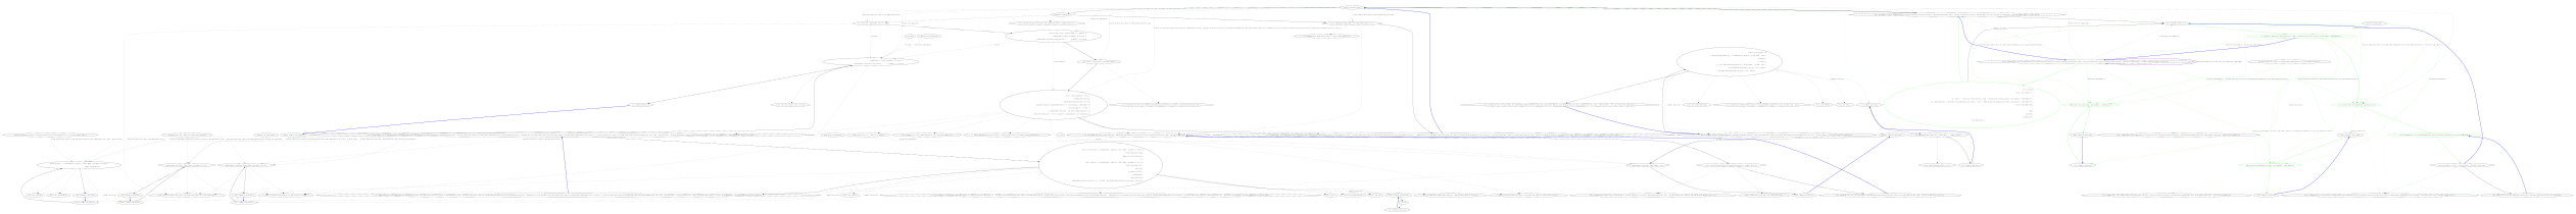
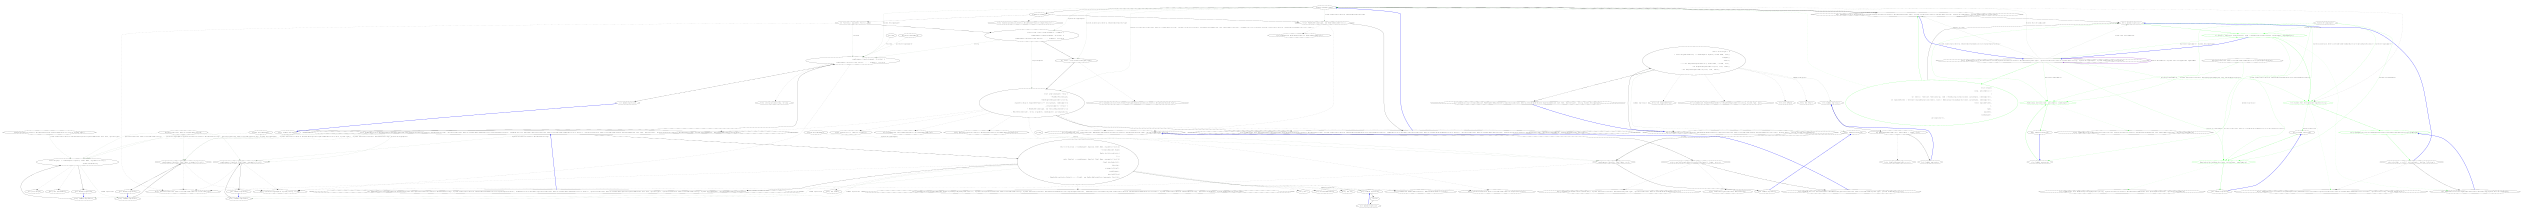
  digraph {
    fontname="Roboto Mono"
    node [cluster="lambda expression" file="StringBuilderExtensions.cs" fontname="Roboto Mono"]
    edge [fontname="Roboto Mono" style=dashed]
    n1 [cluster="Unk.SingleOrDefault" label="Entry Unk.SingleOrDefault"]
    n2 [cluster="CommandLine.Core.InstanceChooser.MakeNotParsed(System.Collections.Generic.IEnumerable<System.Type>, params CommandLine.Error[])" label="Entry CommandLine.Core.InstanceChooser.MakeNotParsed(System.Collections.Generic.IEnumerable<System.Type>, params CommandLine.Error[])" span="95-95"]
    n3 [cluster="CommandLine.Core.InstanceChooser.MakeNotParsed(System.Collections.Generic.IEnumerable<System.Type>, params CommandLine.Error[])" label="return new NotParsed<object>(new NullInstance(), types, errors);" span="97-97"]
    n4 [cluster="CommandLine.Core.InstanceChooser.MakeNotParsed(System.Collections.Generic.IEnumerable<System.Type>, params CommandLine.Error[])" label="Exit CommandLine.Core.InstanceChooser.MakeNotParsed(System.Collections.Generic.IEnumerable<System.Type>, params CommandLine.Error[])" span="95-95"]
    n5 [cluster="CommandLine.NotParsed<T>.NotParsed(T, System.Collections.Generic.IEnumerable<System.Type>, System.Collections.Generic.IEnumerable<CommandLine.Error>)" label="Entry CommandLine.NotParsed<T>.NotParsed(T, System.Collections.Generic.IEnumerable<System.Type>, System.Collections.Generic.IEnumerable<CommandLine.Error>)" span="136-136"]
    n6 [cluster="CommandLine.NullInstance.NullInstance()" label="Entry SafeToString.NullInstance.NullInstance()" span="9-9"]
    n7 [cluster="System.Collections.Generic.IEnumerable<TSource>.Empty<TSource>()" label="Entry System.Collections.Generic.IEnumerable<TSource>.Empty<TSource>()" span="57-57"]
    n8 [cluster="Unk.>" label="Entry Unk.>"]
    n9 [cluster="Unk.MakeNotParsed" label="Entry Unk.MakeNotParsed"]
    n10 [cluster="Unk.Any" label="Entry Unk.Any"]
    n11 [cluster="CommandLine.Core.NameLookup.HavingSeparator(string, System.Collections.Generic.IEnumerable<CommandLine.Core.OptionSpecification>, System.StringComparer)" label="Entry CommandLine.Core.NameLookup.HavingSeparator(string, System.Collections.Generic.IEnumerable<CommandLine.Core.OptionSpecification>, System.StringComparer)" span="16-16"]
    n12 [cluster="System.Func<T, TResult>.Invoke(T)" label="Entry System.Func<T, TResult>.Invoke(T)" span="0-0"]
    n13 [cluster="CommandLine.BadVerbSelectedError.BadVerbSelectedError(string)" label="Entry CommandLine.BadVerbSelectedError.BadVerbSelectedError(string)" span="357-357"]
    n14 [label="Entry lambda expression" span="22-22"]
    n15 [color=green community=0 label="NameLookup.Contains(name, optionSpecs, nameComparer)" span="22-22"]
    n16 [label="Exit lambda expression" span="22-22"]
    n17 [cluster="CommandLine.Core.NameLookup.Contains(string, System.Collections.Generic.IEnumerable<CommandLine.Core.OptionSpecification>, System.StringComparer)" label="Entry CommandLine.Core.NameLookup.Contains(string, System.Collections.Generic.IEnumerable<CommandLine.Core.OptionSpecification>, System.StringComparer)" span="11-11"]
    n18 [cluster="CommandLine.HelpVerbRequestedError.HelpVerbRequestedError(string, System.Type, bool)" label="Entry CommandLine.HelpVerbRequestedError.HelpVerbRequestedError(string, System.Type, bool)" span="383-383"]
    n19 [cluster="CommandLine.Text.StringBuilderExtensions.AppendWhen(System.Text.StringBuilder, bool, params string[])" label="builder.Append(value)" span="15-15"]
    n20 [cluster="CommandLine.Core.InstanceChooser.Choose(System.Func<System.Collections.Generic.IEnumerable<string>, System.Collections.Generic.IEnumerable<CommandLine.Core.OptionSpecification>, CommandLine.Core.StatePair<System.Collections.Generic.IEnumerable<CommandLine.Core.Token>>>, System.Collections.Generic.IEnumerable<System.Type>, System.Collections.Generic.IEnumerable<string>, System.StringComparer, System.Globalization.CultureInfo)" label="arguments.Empty()" span="39-39"]
    n21 [cluster="CommandLine.Core.InstanceChooser.Choose(System.Func<System.Collections.Generic.IEnumerable<string>, System.Collections.Generic.IEnumerable<CommandLine.Core.OptionSpecification>, CommandLine.Core.StatePair<System.Collections.Generic.IEnumerable<CommandLine.Core.Token>>>, System.Collections.Generic.IEnumerable<System.Type>, System.Collections.Generic.IEnumerable<string>, System.StringComparer, System.Globalization.CultureInfo)" label="return MakeNotParsed(types, new NoVerbSelectedError());" span="41-41"]
    n22 [cluster="CommandLine.Core.InstanceChooser.Choose(System.Func<System.Collections.Generic.IEnumerable<string>, System.Collections.Generic.IEnumerable<CommandLine.Core.OptionSpecification>, CommandLine.Core.StatePair<System.Collections.Generic.IEnumerable<CommandLine.Core.Token>>>, System.Collections.Generic.IEnumerable<System.Type>, System.Collections.Generic.IEnumerable<string>, System.StringComparer, System.Globalization.CultureInfo)" label="var firstArg = arguments.First()" span="44-44"]
    n23 [cluster="CommandLine.Core.InstanceChooser.Choose(System.Func<System.Collections.Generic.IEnumerable<string>, System.Collections.Generic.IEnumerable<CommandLine.Core.OptionSpecification>, CommandLine.Core.StatePair<System.Collections.Generic.IEnumerable<CommandLine.Core.Token>>>, System.Collections.Generic.IEnumerable<System.Type>, System.Collections.Generic.IEnumerable<string>, System.StringComparer, System.Globalization.CultureInfo)" label="Func<string, bool> preprocCompare = command =>\r\n                    nameComparer.Equals(command, firstArg) ||\r\n                    nameComparer.Equals(string.Concat(''--'', command), firstArg)" span="46-48"]
    n24 [cluster="CommandLine.Core.InstanceChooser.Choose(System.Func<System.Collections.Generic.IEnumerable<string>, System.Collections.Generic.IEnumerable<CommandLine.Core.OptionSpecification>, CommandLine.Core.StatePair<System.Collections.Generic.IEnumerable<CommandLine.Core.Token>>>, System.Collections.Generic.IEnumerable<System.Type>, System.Collections.Generic.IEnumerable<string>, System.StringComparer, System.Globalization.CultureInfo)" label="var verbs = Verb.SelectFromTypes(types)" span="50-50"]
    n25 [cluster="CommandLine.Core.InstanceChooser.Choose(System.Func<System.Collections.Generic.IEnumerable<string>, System.Collections.Generic.IEnumerable<CommandLine.Core.OptionSpecification>, CommandLine.Core.StatePair<System.Collections.Generic.IEnumerable<CommandLine.Core.Token>>>, System.Collections.Generic.IEnumerable<System.Type>, System.Collections.Generic.IEnumerable<string>, System.StringComparer, System.Globalization.CultureInfo)" label="return preprocCompare(''help'')\r\n                ? MakeNotParsed(types,\r\n                    MakeHelpVerbRequestedError(verbs,\r\n                        arguments.Skip(1).SingleOrDefault() ?? string.Empty, nameComparer))\r\n                : preprocCompare(''version'')\r\n                    ? MakeNotParsed(types, new VersionRequestedError())\r\n                    : MatchVerb(tokenizer, verbs, arguments, nameComparer, parsingCulture);" span="52-58"]
    n26 [cluster="CommandLine.Core.InstanceChooser.Choose(System.Collections.Generic.IEnumerable<System.Type>, System.Collections.Generic.IEnumerable<string>, System.StringComparer, System.Globalization.CultureInfo)" label="Exit CommandLine.Core.InstanceChooser.Choose(System.Collections.Generic.IEnumerable<System.Type>, System.Collections.Generic.IEnumerable<string>, System.StringComparer, System.Globalization.CultureInfo)" span="13-13"]
    n27 [cluster="System.Text.StringBuilder.Append(string)" color=green community=0 label="Entry System.Text.StringBuilder.Append(string)" span="0-0"]
    n28 [label="nameComparer.Equals(command, firstArg) ||\r\n                    nameComparer.Equals(string.Concat(''--'', command), firstArg)" span="47-48"]
    n29 [cluster="CommandLine.Core.InstanceChooser.Choose(System.Func<System.Collections.Generic.IEnumerable<string>, System.Collections.Generic.IEnumerable<CommandLine.Core.OptionSpecification>, CommandLine.Core.StatePair<System.Collections.Generic.IEnumerable<CommandLine.Core.Token>>>, System.Collections.Generic.IEnumerable<System.Type>, System.Collections.Generic.IEnumerable<string>, System.StringComparer, System.Globalization.CultureInfo)" label="Exit CommandLine.Core.InstanceChooser.Choose(System.Func<System.Collections.Generic.IEnumerable<string>, System.Collections.Generic.IEnumerable<CommandLine.Core.OptionSpecification>, CommandLine.Core.StatePair<System.Collections.Generic.IEnumerable<CommandLine.Core.Token>>>, System.Collections.Generic.IEnumerable<System.Type>, System.Collections.Generic.IEnumerable<string>, System.StringComparer, System.Globalization.CultureInfo)" span="32-32"]
    n30 [cluster="CommandLine.NoVerbSelectedError.NoVerbSelectedError()" label="Entry CommandLine.NoVerbSelectedError.NoVerbSelectedError()" span="421-421"]
    n31 [cluster="System.Collections.Generic.IEnumerable<TSource>.First<TSource>()" label="Entry System.Collections.Generic.IEnumerable<TSource>.First<TSource>()" span="0-0"]
    n32 [cluster="CommandLine.Core.Verb.SelectFromTypes(System.Collections.Generic.IEnumerable<System.Type>)" label="Entry CommandLine.Core.Verb.SelectFromTypes(System.Collections.Generic.IEnumerable<System.Type>)" span="40-40"]
    n33 [cluster="CommandLine.VersionRequestedError.VersionRequestedError()" label="Entry CommandLine.VersionRequestedError.VersionRequestedError()" span="432-432"]
    n34 [cluster="System.Collections.Generic.IEnumerable<TSource>.SingleOrDefault<TSource>()" label="Entry System.Collections.Generic.IEnumerable<TSource>.SingleOrDefault<TSource>()" span="0-0"]
    n35 [cluster="System.Collections.Generic.IEnumerable<TSource>.Skip<TSource>(int)" label="Entry System.Collections.Generic.IEnumerable<TSource>.Skip<TSource>(int)" span="0-0"]
    n36 [cluster="CommandLine.Core.InstanceChooser.MakeHelpVerbRequestedError(System.Collections.Generic.IEnumerable<System.Tuple<CommandLine.Core.Verb, System.Type>>, string, System.StringComparer)" label="Entry CommandLine.Core.InstanceChooser.MakeHelpVerbRequestedError(System.Collections.Generic.IEnumerable<System.Tuple<CommandLine.Core.Verb, System.Type>>, string, System.StringComparer)" span="81-81"]
    n37 [cluster="CommandLine.Core.InstanceChooser.MatchVerb(System.Func<System.Collections.Generic.IEnumerable<string>, System.Collections.Generic.IEnumerable<CommandLine.Core.OptionSpecification>, CommandLine.Core.StatePair<System.Collections.Generic.IEnumerable<CommandLine.Core.Token>>>, System.Collections.Generic.IEnumerable<System.Tuple<CommandLine.Core.Verb, System.Type>>, System.Collections.Generic.IEnumerable<string>, System.StringComparer, System.Globalization.CultureInfo)" label="Entry CommandLine.Core.InstanceChooser.MatchVerb(System.Func<System.Collections.Generic.IEnumerable<string>, System.Collections.Generic.IEnumerable<CommandLine.Core.OptionSpecification>, CommandLine.Core.StatePair<System.Collections.Generic.IEnumerable<CommandLine.Core.Token>>>, System.Collections.Generic.IEnumerable<System.Tuple<CommandLine.Core.Verb, System.Type>>, System.Collections.Generic.IEnumerable<string>, System.StringComparer, System.Globalization.CultureInfo)" span="61-61"]
    n38 [cluster="CommandLine.Core.InstanceChooser.Choose(System.Collections.Generic.IEnumerable<System.Type>, System.Collections.Generic.IEnumerable<string>, System.StringComparer, System.Globalization.CultureInfo)" label="Entry CommandLine.Core.InstanceChooser.Choose(System.Collections.Generic.IEnumerable<System.Type>, System.Collections.Generic.IEnumerable<string>, System.StringComparer, System.Globalization.CultureInfo)" span="13-13"]
    n39 [label="Entry lambda expression" span="20-25"]
    n40 [cluster="CommandLine.Text.StringBuilderExtensions.SafeToString(System.Text.StringBuilder)" color=green community=0 label="Entry CommandLine.Text.StringBuilderExtensions.SafeToString(System.Text.StringBuilder)" span="21-21"]
    n41 [label="Entry lambda expression" span="23-23"]
    n42 [cluster="CommandLine.Core.Tokenizer.ExplodeOptionList(CommandLine.Core.StatePair<System.Collections.Generic.IEnumerable<CommandLine.Core.Token>>, System.Func<string, CSharpx.Maybe<char>>)" label="Entry CommandLine.Core.Tokenizer.ExplodeOptionList(CommandLine.Core.StatePair<System.Collections.Generic.IEnumerable<CommandLine.Core.Token>>, System.Func<string, CSharpx.Maybe<char>>)" span="45-45"]
    n43 [cluster="System.StringComparer.Equals(string, string)" label="Entry System.StringComparer.Equals(string, string)" span="0-0"]
    n44 [cluster="string.Concat(string, string)" label="Entry string.Concat(string, string)" span="0-0"]
    n45 [label="Exit lambda expression" span="46-48"]
    n46 [label="nameComparer.Equals(v.Item1.Name, verb)" span="87-87"]
    n47 [cluster="CommandLine.Core.InstanceChooser.MakeHelpVerbRequestedError(System.Collections.Generic.IEnumerable<System.Tuple<CommandLine.Core.Verb, System.Type>>, string, System.StringComparer)" label="return verb.Length > 0\r\n                ? verbs.SingleOrDefault(v => nameComparer.Equals(v.Item1.Name, verb))\r\n                        .ToMaybe()\r\n                        .Return(\r\n                            v => new HelpVerbRequestedError(v.Item1.Name, v.Item2, true),\r\n                            new HelpVerbRequestedError(null, null, false))\r\n                : new HelpVerbRequestedError(null, null, false);" span="86-92"]
    n48 [label="nameComparer.Equals(a.Item1.Name, arguments.First())" span="68-68"]
    n49 [label="nameComparer.Equals(v.Item1.Name, arguments.First())" span="72-72"]
    n50 [label="verbs.Single(v => nameComparer.Equals(v.Item1.Name, arguments.First()))\r\n                                .Item2.AutoDefault()" span="72-73"]
    n51 [cluster="CommandLine.Core.InstanceChooser.MatchVerb(System.Func<System.Collections.Generic.IEnumerable<string>, System.Collections.Generic.IEnumerable<CommandLine.Core.OptionSpecification>, CommandLine.Core.StatePair<System.Collections.Generic.IEnumerable<CommandLine.Core.Token>>>, System.Collections.Generic.IEnumerable<System.Tuple<CommandLine.Core.Verb, System.Type>>, System.Collections.Generic.IEnumerable<string>, System.StringComparer, System.Globalization.CultureInfo)" label="return verbs.Any(a => nameComparer.Equals(a.Item1.Name, arguments.First()))\r\n                ? InstanceBuilder.Build(\r\n                    Maybe.Just<Func<object>>(\r\n                        () =>\r\n                            verbs.Single(v => nameComparer.Equals(v.Item1.Name, arguments.First()))\r\n                                .Item2.AutoDefault()),\r\n                    tokenizer,\r\n                    arguments.Skip(1),\r\n                    nameComparer,\r\n                    parsingCulture)\r\n                : MakeNotParsed(verbs.Select(v => v.Item2), new BadVerbSelectedError(arguments.First()));" span="68-78"]
    n52 [cluster="Unk.ToMaybe" label="Entry Unk.ToMaybe"]
    n53 [cluster="Unk.Single" label="Entry Unk.Single"]
    n54 [cluster="CommandLine.Core.InstanceChooser.Choose(System.Collections.Generic.IEnumerable<System.Type>, System.Collections.Generic.IEnumerable<string>, System.StringComparer, System.Globalization.CultureInfo)" color=green community=0 label="return Choose(\r\n                (args, optionSpecs) =>\r\n                    {\r\n                        var tokens = Tokenizer.Tokenize(args, name => NameLookup.Contains(name, optionSpecs, nameComparer));\r\n                        var explodedTokens = Tokenizer.ExplodeOptionList(tokens, name => NameLookup.HavingSeparator(name, optionSpecs, nameComparer));\r\n                        return explodedTokens;\r\n                    },\r\n                types,\r\n                arguments,\r\n                nameComparer,\r\n                parsingCulture);" span="19-29"]
    n55 [color=green community=0 label="var tokens = Tokenizer.Tokenize(args, name => NameLookup.Contains(name, optionSpecs, nameComparer))" span="22-22"]
    n56 [color=green community=0 label="NameLookup.HavingSeparator(name, optionSpecs, nameComparer)" span="23-23"]
    n57 [cluster="CommandLine.Text.StringBuilderExtensions.SafeToString(System.Text.StringBuilder)" label="Exit CommandLine.Text.StringBuilderExtensions.SafeToString(System.Text.StringBuilder)" span="21-21"]
    n58 [label="Exit lambda expression" span="23-23"]
    n59 [label="Entry lambda expression" span="90-90"]
    n60 [label="new HelpVerbRequestedError(v.Item1.Name, v.Item2, true)" span="90-90"]
    n61 [label="Exit lambda expression" span="90-90"]
    n62 [cluster="HelpVerbRequestedError.cstr" label="Entry HelpVerbRequestedError.cstr"]
    n63 [cluster="CommandLine.Text.StringBuilderExtensions.SafeToString(System.Text.StringBuilder)" label="return builder == null ? string.Empty : builder.ToString();" span="23-23"]
    n64 [label="Entry lambda expression" span="46-48"]
    n65 [label="Exit lambda expression" span="68-68"]
    n66 [label="Entry lambda expression" span="68-68"]
    n67 [label="Exit lambda expression" span="72-72"]
    n68 [label="Entry lambda expression" span="72-72"]
    n69 [label="Exit lambda expression" span="87-87"]
    n70 [label="Entry lambda expression" span="87-87"]
    n71 [label="Exit lambda expression" span="71-73"]
    n72 [cluster="Unk.AutoDefault" label="Entry Unk.AutoDefault"]
    n73 [label="Entry lambda expression" span="71-73"]
    n74 [label="Entry lambda expression" span="78-78"]
    n75 [label="v.Exit2" span="78-78"]
    n76 [label="Exit lambda expression" span="78-78"]
    n77 [cluster="CommandLine.Core.InstanceChooser.MakeHelpVerbRequestedError(System.Collections.Generic.IEnumerable<System.Tuple<CommandLine.Core.Verb, System.Type>>, string, System.StringComparer)" label="Exit CommandLine.Core.InstanceChooser.MakeHelpVerbRequestedError(System.Collections.Generic.IEnumerable<System.Tuple<CommandLine.Core.Verb, System.Type>>, string, System.StringComparer)" span="81-81"]
    n78 [cluster="Unk.Return" label="Entry Unk.Return"]
    n79 [cluster="Unk.Select" label="Entry Unk.Select"]
    n80 [cluster="CommandLine.Core.InstanceChooser.MatchVerb(System.Func<System.Collections.Generic.IEnumerable<string>, System.Collections.Generic.IEnumerable<CommandLine.Core.OptionSpecification>, CommandLine.Core.StatePair<System.Collections.Generic.IEnumerable<CommandLine.Core.Token>>>, System.Collections.Generic.IEnumerable<System.Tuple<CommandLine.Core.Verb, System.Type>>, System.Collections.Generic.IEnumerable<string>, System.StringComparer, System.Globalization.CultureInfo)" label="Exit CommandLine.Core.InstanceChooser.MatchVerb(System.Func<System.Collections.Generic.IEnumerable<string>, System.Collections.Generic.IEnumerable<CommandLine.Core.OptionSpecification>, CommandLine.Core.StatePair<System.Collections.Generic.IEnumerable<CommandLine.Core.Token>>>, System.Collections.Generic.IEnumerable<System.Tuple<CommandLine.Core.Verb, System.Type>>, System.Collections.Generic.IEnumerable<string>, System.StringComparer, System.Globalization.CultureInfo)" span="61-61"]
    n81 [cluster="CommandLine.Core.InstanceBuilder.Build<T>(CSharpx.Maybe<System.Func<T>>, System.Func<System.Collections.Generic.IEnumerable<string>, System.Collections.Generic.IEnumerable<CommandLine.Core.OptionSpecification>, CommandLine.Core.StatePair<System.Collections.Generic.IEnumerable<CommandLine.Core.Token>>>, System.Collections.Generic.IEnumerable<string>, System.StringComparer, System.Globalization.CultureInfo)" label="Entry CommandLine.Core.InstanceBuilder.Build<T>(CSharpx.Maybe<System.Func<T>>, System.Func<System.Collections.Generic.IEnumerable<string>, System.Collections.Generic.IEnumerable<CommandLine.Core.OptionSpecification>, CommandLine.Core.StatePair<System.Collections.Generic.IEnumerable<CommandLine.Core.Token>>>, System.Collections.Generic.IEnumerable<string>, System.StringComparer, System.Globalization.CultureInfo)" span="35-35"]
    n82 [label="System.StringComparer" cluster=""]
    n83 [label="System.Collections.Generic.IEnumerable<CommandLine.Core.OptionSpecification>" cluster=""]
    n84 [label="System.StringComparer" cluster=""]
    n85 [label=firstArg cluster=""]
    n86 [label="System.Collections.Generic.IEnumerable<string>" cluster=""]
    n87 [label="System.StringComparer" cluster=""]
    n88 [label=string cluster=""]
    n89 [label="System.StringComparer" cluster=""]
    n90 [label="System.Collections.Generic.IEnumerable<System.Tuple<CommandLine.Core.Verb, System.Type>>" cluster=""]
    n2 -> n3 [style=solid]
    n3 -> n4 [style=solid]
    n3 -> n5 [style=dotted]
    n3 -> n6 [style=dotted]
    n4 -> n2 [color=blue style=bold]
    n14 -> n15 [color=green style=solid]
    n15 -> n16 [color=green style=solid]
    n15 -> n17 [color=green style=dotted]
    n16 -> n14 [color=blue style=bold]
    n19 -> n20 [style=solid]
    n19 -> n21 [color=darkseagreen4 label="System.Collections.Generic.IEnumerable<System.Type>"]
-   n19 -> n22 [color=darkseagreen4 label="System.Collections.Generic.IEnumerable<string>"]
    n19 -> n23 [color=darkseagreen4 label="System.StringComparer"]
    n19 -> n24 [color=darkseagreen4 label="System.Collections.Generic.IEnumerable<System.Type>"]
    n19 -> n25 [color=darkseagreen4 label="System.Func<System.Collections.Generic.IEnumerable<string>, System.Collections.Generic.IEnumerable<CommandLine.Core.OptionSpecification>, CommandLine.Core.StatePair<System.Collections.Generic.IEnumerable<CommandLine.Core.Token>>>"]
    n19 -> n26 [style=solid]
    n19 -> n27 [style=dotted]
    n19 -> n28 [color=darkseagreen4 label="System.StringComparer"]
    n20 -> n7 [style=dotted]
    n20 -> n21 [style=solid]
    n20 -> n22
    n21 -> n2 [style=dotted]
    n21 -> n29 [style=solid]
    n21 -> n30 [style=dotted]
    n22 -> n23 [style=solid]
    n22 -> n28 [color=darkseagreen4 label=firstArg]
    n22 -> n31 [style=dotted]
    n23 -> n24 [style=solid]
    n23 -> n25 [color=darkseagreen4 label=preprocCompare]
    n23 -> n28 [color=darkseagreen4 label=string]
    n24 -> n25 [style=solid]
    n24 -> n32 [style=dotted]
    n25 -> n2 [style=dotted]
    n25 -> n12 [style=dotted]
    n25 -> n29 [style=solid]
    n25 -> n33 [style=dotted]
    n25 -> n34 [style=dotted]
    n25 -> n35 [style=dotted]
    n25 -> n36 [style=dotted]
    n25 -> n37 [style=dotted]
    n26 -> n19 [style=solid]
    n26 -> n38 [color=blue style=bold]
    n26 -> n39 [style=solid]
    n27 -> n40 [color=green style=solid]
    n27 -> n41 [color=green label="lambda expression"]
    n27 -> n42 [color=green style=dotted]
    n28 -> n43 [style=dotted]
    n28 -> n44 [style=dotted]
    n28 -> n45 [style=solid]
    n29 -> n19 [color=blue style=bold]
    n36 -> n46 [color=darkseagreen4 label=string]
    n36 -> n47 [style=solid]
    n37 -> n48 [color=darkseagreen4 label="System.Collections.Generic.IEnumerable<string>"]
    n37 -> n49 [color=darkseagreen4 label="System.Collections.Generic.IEnumerable<string>"]
    n37 -> n50 [color=darkseagreen4 label="System.Collections.Generic.IEnumerable<System.Tuple<CommandLine.Core.Verb, System.Type>>"]
    n37 -> n51 [style=solid]
    n38 -> n15 [color=green label="System.StringComparer"]
    n38 -> n19 [color=darkseagreen4 label="System.Text.StringBuilder"]
    n38 -> n26 [color=darkseagreen4 label="params string[]"]
    n38 -> n27 [color=green label="System.StringComparer"]
    n38 -> n38 [color=darkorchid label="method methodReturn System.Text.StringBuilder AppendWhen" style=bold]
    n38 -> n39 [color=darkseagreen4 label="System.Text.StringBuilder"]
    n38 -> n54 [color=green style=solid]
    n38 -> n55 [color=green label="System.StringComparer"]
    n38 -> n56 [color=green label="System.StringComparer"]
    n39 -> n15 [color=green label="System.Collections.Generic.IEnumerable<CommandLine.Core.OptionSpecification>"]
    n39 -> n27 [color=green label="System.Collections.Generic.IEnumerable<CommandLine.Core.OptionSpecification>"]
    n39 -> n55 [color=green style=solid]
    n39 -> n56 [color=green label="System.Collections.Generic.IEnumerable<CommandLine.Core.OptionSpecification>"]
    n40 -> n63 [color=green style=solid]
    n41 -> n56 [color=green style=solid]
    n45 -> n64 [color=blue style=bold]
    n46 -> n43 [style=dotted]
    n46 -> n69 [style=solid]
    n47 -> n1 [style=dotted]
    n47 -> n18 [style=dotted]
    n47 -> n52 [style=dotted]
    n47 -> n59 [color=darkseagreen4 label="lambda expression"]
    n47 -> n70 [color=darkseagreen4 label="lambda expression"]
    n47 -> n77 [style=solid]
    n47 -> n78 [style=dotted]
    n48 -> n31 [style=dotted]
    n48 -> n43 [style=dotted]
    n48 -> n65 [style=solid]
    n49 -> n31 [style=dotted]
    n49 -> n43 [style=dotted]
    n49 -> n67 [style=solid]
    n50 -> n53 [style=dotted]
    n50 -> n68 [color=darkseagreen4 label="lambda expression"]
    n50 -> n71 [style=solid]
    n50 -> n72 [style=dotted]
    n51 -> n8 [style=dotted]
    n51 -> n9 [style=dotted]
    n51 -> n10 [style=dotted]
    n51 -> n13 [style=dotted]
    n51 -> n31 [style=dotted]
    n51 -> n35 [style=dotted]
    n51 -> n66 [color=darkseagreen4 label="lambda expression"]
    n51 -> n73 [color=darkseagreen4 label="lambda expression"]
    n51 -> n74 [color=darkseagreen4 label="lambda expression"]
    n51 -> n79 [style=dotted]
    n51 -> n80 [style=solid]
    n51 -> n81 [style=dotted]
    n54 -> n19 [color=green style=dotted]
    n54 -> n26 [color=green style=solid]
    n54 -> n39 [style=solid]
    n55 -> n14 [color=green label="lambda expression"]
    n55 -> n27 [color=green style=solid]
    n55 -> n38 [color=blue style=bold]
    n55 -> n57 [color=green style=dotted]
    n56 -> n11 [color=green style=dotted]
    n56 -> n58 [color=green style=solid]
    n57 -> n40 [color=blue style=bold]
    n58 -> n41 [color=blue style=bold]
    n59 -> n60 [style=solid]
    n60 -> n61 [style=solid]
    n60 -> n62 [style=dotted]
    n61 -> n59 [color=blue style=bold]
    n63 -> n39 [color=blue style=bold]
    n63 -> n42 [style=dotted]
    n63 -> n57 [style=solid]
    n64 -> n28 [style=solid]
    n65 -> n66 [color=blue style=bold]
    n66 -> n48 [style=solid]
    n67 -> n68 [color=blue style=bold]
    n68 -> n49 [style=solid]
    n69 -> n70 [color=blue style=bold]
    n70 -> n46 [style=solid]
    n71 -> n73 [color=blue style=bold]
    n73 -> n50 [style=solid]
    n74 -> n75 [style=solid]
    n75 -> n76 [style=solid]
    n76 -> n74 [color=blue style=bold]
    n77 -> n36 [color=blue style=bold]
    n80 -> n37 [color=blue style=bold]
    n82 -> n15 [color=green label="System.StringComparer"]
    n82 -> n27 [color=green label="System.StringComparer"]
    n82 -> n55 [color=green label="System.StringComparer"]
    n82 -> n56 [color=green label="System.StringComparer"]
    n83 -> n15 [color=green label="System.Collections.Generic.IEnumerable<CommandLine.Core.OptionSpecification>"]
    n83 -> n56 [color=green label="System.Collections.Generic.IEnumerable<CommandLine.Core.OptionSpecification>"]
    n84 -> n28 [color=darkseagreen4 label="System.StringComparer"]
    n85 -> n28 [color=darkseagreen4 label=firstArg]
    n86 -> n48 [color=darkseagreen4 label="System.Collections.Generic.IEnumerable<string>"]
    n86 -> n49 [color=darkseagreen4 label="System.Collections.Generic.IEnumerable<string>"]
    n86 -> n50 [color=darkseagreen4 label="System.Collections.Generic.IEnumerable<string>"]
    n87 -> n48 [color=darkseagreen4 label="System.StringComparer"]
    n87 -> n49 [color=darkseagreen4 label="System.StringComparer"]
    n87 -> n50 [color=darkseagreen4 label="System.StringComparer"]
    n88 -> n46 [color=darkseagreen4 label=string]
    n89 -> n46 [color=darkseagreen4 label="System.StringComparer"]
    n90 -> n50 [color=darkseagreen4 label="System.Collections.Generic.IEnumerable<System.Tuple<CommandLine.Core.Verb, System.Type>>"]
  }
